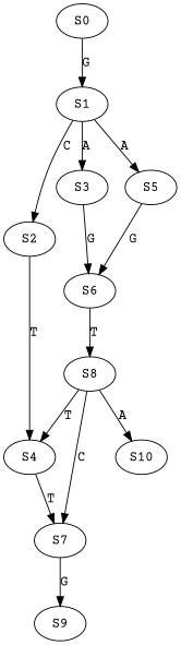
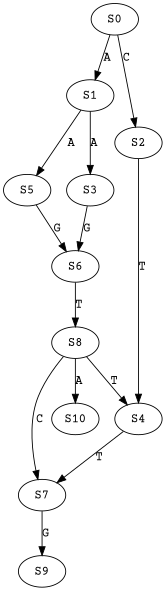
  strict digraph {
    fontname="Courier Prime"
    node [fontname="Courier Prime"]
    edge [fontname="Courier Prime"]
    S0
    S1
    S2
    S3
    S5
    S4
    S6
    S7
    S8
    S9
    S10
-   S0 -> S1 [label=G]
-   S1 -> S2 [label=C]
+   S0 -> S1 [label=A]
+   S0 -> S2 [label=C]
    S1 -> S3 [label=A]
    S1 -> S5 [label=A]
    S2 -> S4 [label=T]
    S3 -> S6 [label=G]
    S5 -> S6 [label=G]
    S4 -> S7 [label=T]
    S6 -> S8 [label=T]
    S7 -> S9 [label=G]
    S8 -> S4 [label=T]
    S8 -> S7 [label=C]
    S8 -> S10 [label=A]
  }
